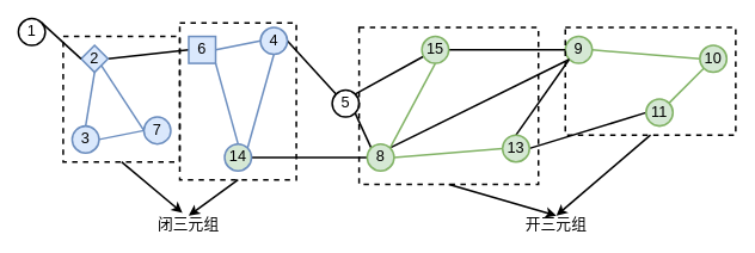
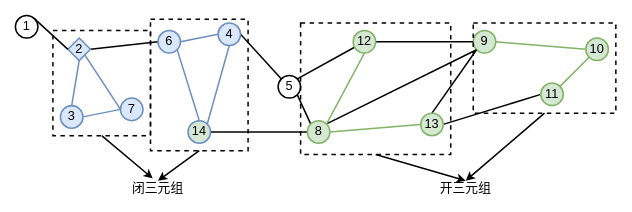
  <mxCell id="0" />
  <mxCell id="1" parent="0" />
  <mxCell id="2" style="edgeStyle=none;rounded=0;orthogonalLoop=1;jettySize=auto;html=1;exitX=1;exitY=0.5;exitDx=0;exitDy=0;entryX=0;entryY=0.5;entryDx=0;entryDy=0;endArrow=none;endFill=0;strokeWidth=2;fontSize=17;" parent="1" source="5" target="17" edge="1"><mxGeometry relative="1" as="geometry" /></mxCell>
  <mxCell id="3" style="edgeStyle=none;rounded=0;orthogonalLoop=1;jettySize=auto;html=1;exitX=1;exitY=1;exitDx=0;exitDy=0;entryX=0;entryY=0.5;entryDx=0;entryDy=0;endArrow=none;endFill=0;strokeWidth=2;fontSize=17;fillColor=#dae8fc;strokeColor=#6c8ebf;" parent="1" source="5" target="8" edge="1"><mxGeometry relative="1" as="geometry" /></mxCell>
  <mxCell id="4" style="edgeStyle=none;rounded=0;orthogonalLoop=1;jettySize=auto;html=1;exitX=0.5;exitY=1;exitDx=0;exitDy=0;entryX=0.5;entryY=0;entryDx=0;entryDy=0;endArrow=none;endFill=0;strokeWidth=2;fontSize=17;fillColor=#dae8fc;strokeColor=#6c8ebf;" parent="1" source="5" target="12" edge="1"><mxGeometry relative="1" as="geometry" /></mxCell>
  <mxCell id="5" value="2" style="rhombus;whiteSpace=wrap;html=1;strokeWidth=2;fontSize=17;fillColor=#dae8fc;strokeColor=#6c8ebf;" parent="1" vertex="1"><mxGeometry x="90" y="50" width="30" height="30" as="geometry" /></mxCell>
  <mxCell id="6" style="edgeStyle=none;rounded=0;orthogonalLoop=1;jettySize=auto;html=1;exitX=0;exitY=0.5;exitDx=0;exitDy=0;entryX=1;entryY=0.5;entryDx=0;entryDy=0;endArrow=none;endFill=0;fillColor=#d5e8d4;strokeColor=#82b366;strokeWidth=2;fontSize=17;" parent="1" source="7" target="10" edge="1"><mxGeometry relative="1" as="geometry" /></mxCell>
  <mxCell id="7" value="10" style="ellipse;whiteSpace=wrap;html=1;fillColor=#d5e8d4;strokeColor=#82b366;strokeWidth=2;fontSize=17;" parent="1" vertex="1"><mxGeometry x="780" y="50" width="30" height="30" as="geometry" /></mxCell>
  <mxCell id="8" value="7" style="ellipse;whiteSpace=wrap;html=1;strokeWidth=2;fontSize=17;fillColor=#dae8fc;strokeColor=#6c8ebf;" parent="1" vertex="1"><mxGeometry x="160" y="130" width="30" height="30" as="geometry" /></mxCell>
  <mxCell id="9" style="edgeStyle=none;rounded=0;orthogonalLoop=1;jettySize=auto;html=1;exitX=0;exitY=1;exitDx=0;exitDy=0;entryX=0.5;entryY=0;entryDx=0;entryDy=0;endArrow=none;endFill=0;strokeWidth=2;fontSize=17;" parent="1" source="10" target="21" edge="1"><mxGeometry relative="1" as="geometry" /></mxCell>
  <mxCell id="10" value="9" style="ellipse;whiteSpace=wrap;html=1;fillColor=#d5e8d4;strokeColor=#82b366;strokeWidth=2;fontSize=17;" parent="1" vertex="1"><mxGeometry x="630" y="40" width="30" height="30" as="geometry" /></mxCell>
  <mxCell id="11" style="edgeStyle=none;rounded=0;orthogonalLoop=1;jettySize=auto;html=1;exitX=1;exitY=0.5;exitDx=0;exitDy=0;entryX=0;entryY=0.5;entryDx=0;entryDy=0;endArrow=none;endFill=0;strokeWidth=2;fontSize=17;fillColor=#dae8fc;strokeColor=#6c8ebf;" parent="1" source="12" target="8" edge="1"><mxGeometry relative="1" as="geometry" /></mxCell>
  <mxCell id="12" value="3" style="ellipse;whiteSpace=wrap;html=1;strokeWidth=2;fontSize=17;fillColor=#dae8fc;strokeColor=#6c8ebf;" parent="1" vertex="1"><mxGeometry x="80" y="140" width="30" height="30" as="geometry" /></mxCell>
  <mxCell id="13" style="rounded=0;orthogonalLoop=1;jettySize=auto;html=1;exitX=1;exitY=0;exitDx=0;exitDy=0;entryX=0;entryY=0.5;entryDx=0;entryDy=0;endArrow=none;endFill=0;strokeWidth=2;fontSize=17;" parent="1" source="14" target="5" edge="1"><mxGeometry relative="1" as="geometry" /></mxCell>
  <mxCell id="14" value="1" style="ellipse;whiteSpace=wrap;html=1;strokeWidth=2;fontSize=17;" parent="1" vertex="1"><mxGeometry x="20" y="20" width="30" height="30" as="geometry" /></mxCell>
  <mxCell id="15" style="edgeStyle=none;rounded=0;orthogonalLoop=1;jettySize=auto;html=1;exitX=1;exitY=1;exitDx=0;exitDy=0;entryX=0.5;entryY=0;entryDx=0;entryDy=0;endArrow=none;endFill=0;strokeWidth=2;fontSize=17;fillColor=#dae8fc;strokeColor=#6c8ebf;" parent="1" source="17" target="19" edge="1"><mxGeometry relative="1" as="geometry" /></mxCell>
  <mxCell id="16" style="edgeStyle=none;rounded=0;orthogonalLoop=1;jettySize=auto;html=1;exitX=1;exitY=0.5;exitDx=0;exitDy=0;entryX=0;entryY=0.5;entryDx=0;entryDy=0;endArrow=none;endFill=0;strokeWidth=2;fontSize=17;fillColor=#dae8fc;strokeColor=#6c8ebf;" parent="1" source="17" target="32" edge="1"><mxGeometry relative="1" as="geometry" /></mxCell>
- <mxCell id="17" value="6" style="whiteSpace=wrap;html=1;strokeWidth=2;fontSize=17;fillColor=#dae8fc;strokeColor=#6c8ebf;rounded=0;" parent="1" vertex="1"><mxGeometry x="210" y="40" width="30" height="30" as="geometry" /></mxCell>
+ <mxCell id="17" value="6" style="ellipse;whiteSpace=wrap;html=1;strokeWidth=2;fontSize=17;fillColor=#dae8fc;strokeColor=#6c8ebf;" parent="1" vertex="1"><mxGeometry x="210" y="40" width="30" height="30" as="geometry" /></mxCell>
  <mxCell id="18" style="edgeStyle=none;rounded=0;orthogonalLoop=1;jettySize=auto;html=1;exitX=1;exitY=0.5;exitDx=0;exitDy=0;entryX=0;entryY=0.5;entryDx=0;entryDy=0;endArrow=none;endFill=0;strokeWidth=2;fontSize=17;" parent="1" source="19" target="29" edge="1"><mxGeometry relative="1" as="geometry" /></mxCell>
  <mxCell id="19" value="14" style="ellipse;whiteSpace=wrap;html=1;strokeWidth=2;fontSize=17;fillColor=#d5e8d4;strokeColor=#6c8ebf;" parent="1" vertex="1"><mxGeometry x="250" y="160" width="30" height="30" as="geometry" /></mxCell>
  <mxCell id="20" style="edgeStyle=none;rounded=0;orthogonalLoop=1;jettySize=auto;html=1;exitX=1;exitY=0.5;exitDx=0;exitDy=0;entryX=0;entryY=0.5;entryDx=0;entryDy=0;endArrow=none;endFill=0;strokeWidth=2;fontSize=17;" parent="1" source="21" target="23" edge="1"><mxGeometry relative="1" as="geometry" /></mxCell>
  <mxCell id="21" value="13" style="ellipse;whiteSpace=wrap;html=1;strokeWidth=2;fontSize=17;fillColor=#d5e8d4;strokeColor=#82b366;" parent="1" vertex="1"><mxGeometry x="560" y="150" width="30" height="30" as="geometry" /></mxCell>
  <mxCell id="22" style="edgeStyle=none;rounded=0;orthogonalLoop=1;jettySize=auto;html=1;exitX=1;exitY=0;exitDx=0;exitDy=0;entryX=0;entryY=1;entryDx=0;entryDy=0;endArrow=none;endFill=0;fillColor=#d5e8d4;strokeColor=#82b366;strokeWidth=2;fontSize=17;" parent="1" source="23" target="7" edge="1"><mxGeometry relative="1" as="geometry" /></mxCell>
  <mxCell id="23" value="11" style="ellipse;whiteSpace=wrap;html=1;fillColor=#d5e8d4;strokeColor=#82b366;strokeWidth=2;fontSize=17;" parent="1" vertex="1"><mxGeometry x="720" y="110" width="30" height="30" as="geometry" /></mxCell>
  <mxCell id="24" style="edgeStyle=none;rounded=0;orthogonalLoop=1;jettySize=auto;html=1;exitX=1;exitY=0;exitDx=0;exitDy=0;endArrow=none;endFill=0;strokeWidth=2;fontSize=17;" parent="1" source="26" target="35" edge="1"><mxGeometry relative="1" as="geometry" /></mxCell>
  <mxCell id="25" style="edgeStyle=none;rounded=0;orthogonalLoop=1;jettySize=auto;html=1;exitX=1;exitY=1;exitDx=0;exitDy=0;entryX=0;entryY=0;entryDx=0;entryDy=0;endArrow=none;endFill=0;strokeWidth=2;fontSize=17;" parent="1" source="26" target="29" edge="1"><mxGeometry relative="1" as="geometry" /></mxCell>
  <mxCell id="26" value="5" style="ellipse;whiteSpace=wrap;html=1;strokeWidth=2;fontSize=17;" parent="1" vertex="1"><mxGeometry x="370" y="100" width="30" height="30" as="geometry" /></mxCell>
  <mxCell id="27" style="edgeStyle=none;rounded=0;orthogonalLoop=1;jettySize=auto;html=1;exitX=1;exitY=0.5;exitDx=0;exitDy=0;entryX=0;entryY=0.5;entryDx=0;entryDy=0;endArrow=none;endFill=0;strokeWidth=2;fontSize=17;fillColor=#d5e8d4;strokeColor=#82b366;" parent="1" source="29" target="21" edge="1"><mxGeometry relative="1" as="geometry" /></mxCell>
  <mxCell id="28" style="edgeStyle=none;rounded=0;orthogonalLoop=1;jettySize=auto;html=1;exitX=1;exitY=0;exitDx=0;exitDy=0;entryX=0;entryY=1;entryDx=0;entryDy=0;endArrow=none;endFill=0;strokeWidth=2;fontSize=17;" parent="1" source="29" target="10" edge="1"><mxGeometry relative="1" as="geometry" /></mxCell>
  <mxCell id="29" value="8" style="ellipse;whiteSpace=wrap;html=1;strokeWidth=2;fontSize=17;fillColor=#d5e8d4;strokeColor=#82b366;" parent="1" vertex="1"><mxGeometry x="409" y="160" width="30" height="30" as="geometry" /></mxCell>
  <mxCell id="30" style="edgeStyle=none;rounded=0;orthogonalLoop=1;jettySize=auto;html=1;exitX=1;exitY=0.5;exitDx=0;exitDy=0;entryX=0;entryY=0;entryDx=0;entryDy=0;endArrow=none;endFill=0;strokeWidth=2;fontSize=17;" parent="1" source="32" target="26" edge="1"><mxGeometry relative="1" as="geometry" /></mxCell>
  <mxCell id="31" style="edgeStyle=none;rounded=0;orthogonalLoop=1;jettySize=auto;html=1;exitX=0.5;exitY=1;exitDx=0;exitDy=0;entryX=1;entryY=0;entryDx=0;entryDy=0;endArrow=none;endFill=0;strokeWidth=2;fontSize=17;fillColor=#dae8fc;strokeColor=#6c8ebf;" parent="1" source="32" target="19" edge="1"><mxGeometry relative="1" as="geometry" /></mxCell>
  <mxCell id="32" value="4" style="ellipse;whiteSpace=wrap;html=1;strokeWidth=2;fontSize=17;fillColor=#dae8fc;strokeColor=#6c8ebf;" parent="1" vertex="1"><mxGeometry x="290" y="30" width="30" height="30" as="geometry" /></mxCell>
  <mxCell id="33" style="edgeStyle=none;rounded=0;orthogonalLoop=1;jettySize=auto;html=1;exitX=1;exitY=0.5;exitDx=0;exitDy=0;entryX=0;entryY=0.5;entryDx=0;entryDy=0;endArrow=none;endFill=0;strokeWidth=2;fontSize=17;" parent="1" source="35" target="10" edge="1"><mxGeometry relative="1" as="geometry" /></mxCell>
  <mxCell id="34" style="edgeStyle=none;rounded=0;orthogonalLoop=1;jettySize=auto;html=1;exitX=0.5;exitY=1;exitDx=0;exitDy=0;entryX=1;entryY=0;entryDx=0;entryDy=0;endArrow=none;endFill=0;strokeWidth=2;fontSize=17;fillColor=#d5e8d4;strokeColor=#82b366;" parent="1" source="35" target="29" edge="1"><mxGeometry relative="1" as="geometry" /></mxCell>
- <mxCell id="35" value="15" style="ellipse;whiteSpace=wrap;html=1;strokeWidth=2;fontSize=17;fillColor=#d5e8d4;strokeColor=#82b366;" parent="1" vertex="1"><mxGeometry x="470" y="40" width="30" height="30" as="geometry" /></mxCell>
+ <mxCell id="35" value="12" style="ellipse;whiteSpace=wrap;html=1;strokeWidth=2;fontSize=17;fillColor=#d5e8d4;strokeColor=#82b366;" parent="1" vertex="1"><mxGeometry x="470" y="40" width="30" height="30" as="geometry" /></mxCell>
  <mxCell id="36" style="edgeStyle=none;rounded=0;orthogonalLoop=1;jettySize=auto;html=1;exitX=0.5;exitY=1;exitDx=0;exitDy=0;endArrow=classic;endFill=1;strokeWidth=2;fontSize=17;startArrow=none;startFill=0;" parent="1" source="37" edge="1"><mxGeometry relative="1" as="geometry"><mxPoint x="203" y="237" as="targetPoint" /></mxGeometry></mxCell>
  <mxCell id="37" value="" style="rounded=0;whiteSpace=wrap;html=1;strokeWidth=2;fontSize=17;fillColor=none;dashed=1;" parent="1" vertex="1"><mxGeometry x="70" y="40" width="130" height="140" as="geometry" /></mxCell>
  <mxCell id="38" style="edgeStyle=none;rounded=0;orthogonalLoop=1;jettySize=auto;html=1;exitX=0.25;exitY=1;exitDx=0;exitDy=0;endArrow=none;endFill=0;strokeWidth=2;fontSize=17;" parent="1" source="37" target="37" edge="1"><mxGeometry relative="1" as="geometry" /></mxCell>
  <mxCell id="39" style="edgeStyle=none;rounded=0;orthogonalLoop=1;jettySize=auto;html=1;exitX=0.5;exitY=1;exitDx=0;exitDy=0;entryX=0.5;entryY=0;entryDx=0;entryDy=0;startArrow=none;startFill=0;endArrow=classic;endFill=1;strokeWidth=2;fontSize=17;" parent="1" source="40" target="45" edge="1"><mxGeometry relative="1" as="geometry" /></mxCell>
  <mxCell id="40" value="" style="rounded=0;whiteSpace=wrap;html=1;strokeWidth=2;fontSize=17;fillColor=none;dashed=1;" parent="1" vertex="1"><mxGeometry x="200" y="25" width="130" height="175" as="geometry" /></mxCell>
  <mxCell id="41" style="edgeStyle=none;rounded=0;orthogonalLoop=1;jettySize=auto;html=1;exitX=0.5;exitY=1;exitDx=0;exitDy=0;entryX=0.5;entryY=0;entryDx=0;entryDy=0;startArrow=none;startFill=0;endArrow=classic;endFill=1;strokeWidth=2;fontSize=17;" parent="1" source="42" target="46" edge="1"><mxGeometry relative="1" as="geometry" /></mxCell>
  <mxCell id="42" value="" style="rounded=0;whiteSpace=wrap;html=1;strokeWidth=2;fontSize=17;fillColor=none;dashed=1;" parent="1" vertex="1"><mxGeometry x="400" y="30" width="200" height="175" as="geometry" /></mxCell>
  <mxCell id="43" style="edgeStyle=none;rounded=0;orthogonalLoop=1;jettySize=auto;html=1;exitX=0.5;exitY=1;exitDx=0;exitDy=0;startArrow=none;startFill=0;endArrow=classic;endFill=1;strokeWidth=2;fontSize=17;" parent="1" source="44" edge="1"><mxGeometry relative="1" as="geometry"><mxPoint x="620" y="240" as="targetPoint" /></mxGeometry></mxCell>
  <mxCell id="44" value="" style="rounded=0;whiteSpace=wrap;html=1;strokeWidth=2;fontSize=17;fillColor=none;dashed=1;" parent="1" vertex="1"><mxGeometry x="630" y="30" width="190" height="120" as="geometry" /></mxCell>
  <mxCell id="45" value="闭三元组" style="text;html=1;strokeColor=none;fillColor=none;align=center;verticalAlign=middle;whiteSpace=wrap;rounded=0;dashed=1;fontSize=17;" parent="1" vertex="1"><mxGeometry x="170" y="240" width="80" height="20" as="geometry" /></mxCell>
  <mxCell id="46" value="开三元组" style="text;html=1;strokeColor=none;fillColor=none;align=center;verticalAlign=middle;whiteSpace=wrap;rounded=0;dashed=1;fontSize=17;" parent="1" vertex="1"><mxGeometry x="580" y="240" width="80" height="20" as="geometry" /></mxCell>
